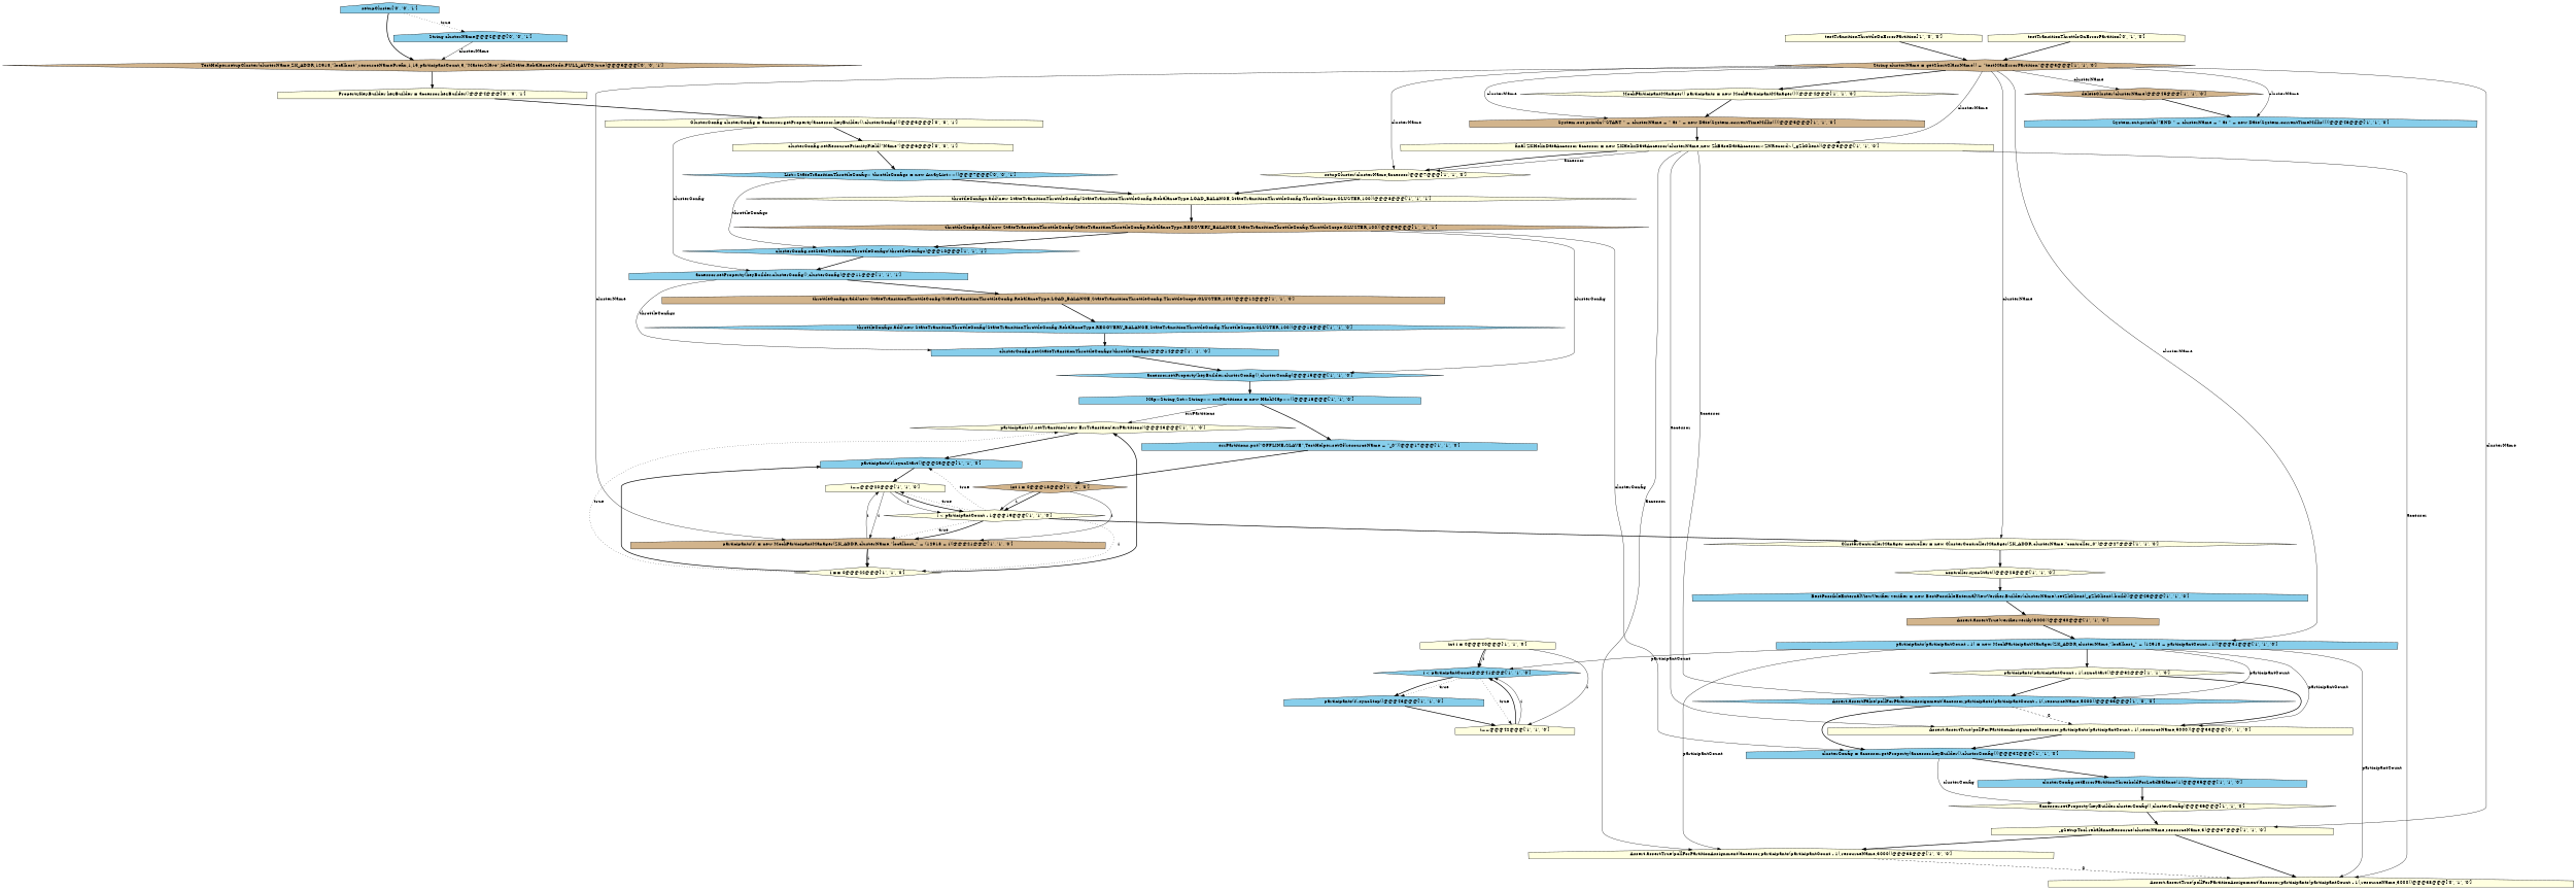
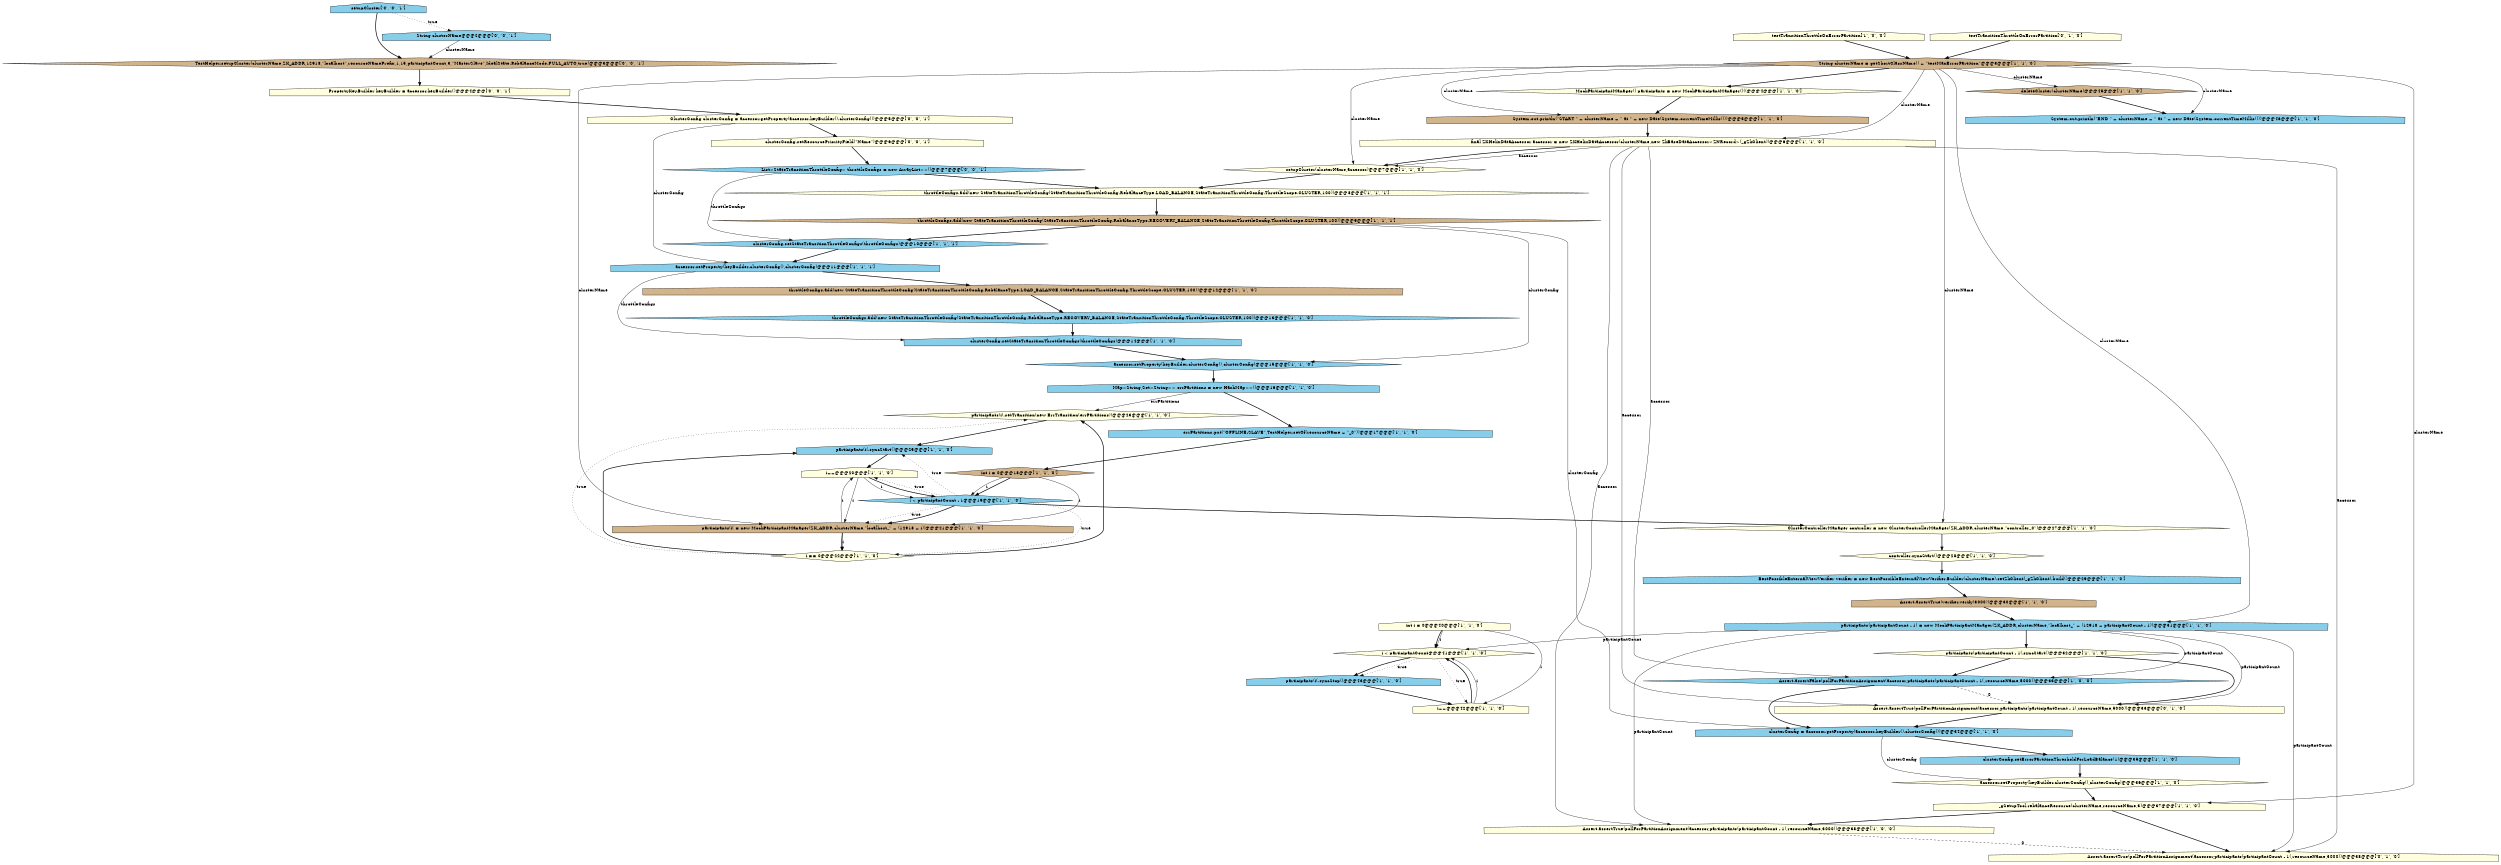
  digraph {
    node [fillcolor=lightyellow shape=house style=filled]
    edge [style=bold]
    n1 [label="ClusterConfig clusterConfig = accessor.getProperty(accessor.keyBuilder().clusterConfig())@@@5@@@['0', '0', '1']"]
    n2 [fillcolor=skyblue label="accessor.setProperty(keyBuilder.clusterConfig(),clusterConfig)@@@11@@@['1', '1', '1']"]
    n3 [label="clusterConfig.setResourcePriorityField(\"Name\")@@@6@@@['0', '0', '1']"]
    n4 [fillcolor=skyblue label="clusterConfig.setStateTransitionThrottleConfigs(throttleConfigs)@@@14@@@['1', '1', '0']"]
    n5 [fillcolor=tan label="throttleConfigs.add(new StateTransitionThrottleConfig(StateTransitionThrottleConfig.RebalanceType.LOAD_BALANCE,StateTransitionThrottleConfig.ThrottleScope.CLUSTER,100))@@@12@@@['1', '1', '0']"]
    n6 [fillcolor=skyblue label="List<StateTransitionThrottleConfig> throttleConfigs = new ArrayList<>()@@@7@@@['0', '0', '1']" shape=diamond]
    n7 [label="ClusterControllerManager controller = new ClusterControllerManager(ZK_ADDR,clusterName,\"controller_0\")@@@27@@@['1', '1', '0']" shape=diamond]
    n8 [label="controller.syncStart()@@@28@@@['1', '1', '0']" shape=diamond]
    n9 [fillcolor=skyblue label="BestPossibleExternalViewVerifier verifier = new BestPossibleExternalViewVerifier.Builder(clusterName).setZkClient(_gZkClient).build()@@@29@@@['1', '1', '0']"]
    n10 [fillcolor=tan label="deleteCluster(clusterName)@@@45@@@['1', '1', '0']" shape=diamond]
    n11 [fillcolor=skyblue label="System.out.println(\"END \" + clusterName + \" at \" + new Date(System.currentTimeMillis()))@@@46@@@['1', '1', '0']"]
    n12 [label="int i = 0@@@40@@@['1', '1', '0']"]
-   n13 [fillcolor=skyblue label="i < participantCount@@@41@@@['1', '1', '0']" shape=diamond]
+   n13 [label="i < participantCount@@@41@@@['1', '1', '0']" shape=diamond]
    n14 [label="i++@@@42@@@['1', '1', '0']"]
    n15 [label="accessor.setProperty(keyBuilder.clusterConfig(),clusterConfig)@@@36@@@['1', '1', '0']" shape=diamond]
    n16 [label="_gSetupTool.rebalanceResource(clusterName,resourceName,3)@@@37@@@['1', '1', '0']"]
    n17 [label="Assert.assertTrue(pollForPartitionAssignment(accessor,participants(participantCount - 1(,resourceName,3000))@@@38@@@['1', '0', '0']"]
    n18 [label="Assert.assertTrue(pollForPartitionAssignment(accessor,participants(participantCount - 1(,resourceName,3000))@@@38@@@['0', '1', '0']"]
    n19 [fillcolor=tan label="participants(i( = new MockParticipantManager(ZK_ADDR,clusterName,\"localhost_\" + (12918 + i))@@@21@@@['1', '1', '0']"]
    n20 [label="i == 0@@@22@@@['1', '1', '0']" shape=diamond]
    n21 [label="i++@@@20@@@['1', '1', '0']"]
    n22 [label="participants(i(.setTransition(new ErrTransition(errPartitions))@@@23@@@['1', '1', '0']" shape=diamond]
    n23 [fillcolor=skyblue label="participants(i(.syncStart()@@@25@@@['1', '1', '0']"]
-   n24 [label="i < participantCount - 1@@@19@@@['1', '1', '0']" shape=diamond]
+   n24 [fillcolor=skyblue label="i < participantCount - 1@@@19@@@['1', '1', '0']" shape=diamond]
    n25 [fillcolor=tan label="String clusterName = getShortClassName() + \"testMaxErrorPartition\"@@@3@@@['1', '1', '0']" shape=diamond]
    n26 [fillcolor=tan label="System.out.println(\"START \" + clusterName + \" at \" + new Date(System.currentTimeMillis()))@@@5@@@['1', '1', '0']"]
    n27 [label="final ZKHelixDataAccessor accessor = new ZKHelixDataAccessor(clusterName,new ZkBaseDataAccessor<ZNRecord>(_gZkClient))@@@6@@@['1', '1', '0']"]
    n28 [label="MockParticipantManager(( participants = new MockParticipantManager((((@@@4@@@['1', '1', '0']" shape=diamond]
    n29 [label="setupCluster(clusterName,accessor)@@@7@@@['1', '1', '0']" shape=diamond]
    n30 [fillcolor=skyblue label="participants(participantCount - 1( = new MockParticipantManager(ZK_ADDR,clusterName,\"localhost_\" + (12918 + participantCount - 1))@@@31@@@['1', '1', '0']"]
    n31 [fillcolor=skyblue label="Assert.assertFalse(pollForPartitionAssignment(accessor,participants(participantCount - 1(,resourceName,5000))@@@33@@@['1', '0', '0']" shape=diamond]
    n32 [label="Assert.assertTrue(pollForPartitionAssignment(accessor,participants(participantCount - 1(,resourceName,5000))@@@33@@@['0', '1', '0']"]
    n33 [label="throttleConfigs.add(new StateTransitionThrottleConfig(StateTransitionThrottleConfig.RebalanceType.LOAD_BALANCE,StateTransitionThrottleConfig.ThrottleScope.CLUSTER,100))@@@8@@@['1', '1', '1']" shape=diamond]
    n34 [label="participants(participantCount - 1(.syncStart()@@@32@@@['1', '1', '0']" shape=diamond]
    n35 [fillcolor=skyblue label="Map<String,Set<String>> errPartitions = new HashMap<>()@@@16@@@['1', '1', '0']"]
    n36 [fillcolor=skyblue label="errPartitions.put(\"OFFLINE-SLAVE\",TestHelper.setOf(resourceName + \"_0\"))@@@17@@@['1', '1', '0']"]
    n37 [fillcolor=tan label="int i = 0@@@18@@@['1', '1', '0']" shape=diamond]
    n38 [fillcolor=skyblue label="setupCluster['0', '0', '1']"]
    n39 [fillcolor=skyblue label="String clusterName@@@2@@@['0', '0', '1']"]
    n40 [fillcolor=tan label="TestHelper.setupCluster(clusterName,ZK_ADDR,12918,\"localhost\",resourceNamePrefix,1,15,participantCount,3,\"MasterSlave\",IdealState.RebalanceMode.FULL_AUTO,true)@@@3@@@['0', '0', '1']" shape=diamond]
    n41 [label="PropertyKey.Builder keyBuilder = accessor.keyBuilder()@@@4@@@['0', '0', '1']"]
    n42 [fillcolor=skyblue label="clusterConfig = accessor.getProperty(accessor.keyBuilder().clusterConfig())@@@34@@@['1', '1', '0']"]
    n43 [fillcolor=skyblue label="clusterConfig.setErrorPartitionThresholdForLoadBalance(1)@@@35@@@['1', '1', '0']"]
    n44 [fillcolor=skyblue label="participants(i(.syncStop()@@@43@@@['1', '1', '0']"]
    n45 [fillcolor=skyblue label="accessor.setProperty(keyBuilder.clusterConfig(),clusterConfig)@@@15@@@['1', '1', '0']" shape=diamond]
    n46 [label="testTransitionThrottleOnErrorPartition['1', '0', '0']"]
    n47 [fillcolor=tan label="Assert.assertTrue(verifier.verify(3000))@@@30@@@['1', '1', '0']"]
    n48 [fillcolor=skyblue label="throttleConfigs.add(new StateTransitionThrottleConfig(StateTransitionThrottleConfig.RebalanceType.RECOVERY_BALANCE,StateTransitionThrottleConfig.ThrottleScope.CLUSTER,100))@@@13@@@['1', '1', '0']" shape=diamond]
    n49 [label="testTransitionThrottleOnErrorPartition['0', '1', '0']"]
    n50 [fillcolor=tan label="throttleConfigs.add(new StateTransitionThrottleConfig(StateTransitionThrottleConfig.RebalanceType.RECOVERY_BALANCE,StateTransitionThrottleConfig.ThrottleScope.CLUSTER,100))@@@9@@@['1', '1', '1']" shape=diamond]
    n51 [fillcolor=skyblue label="clusterConfig.setStateTransitionThrottleConfigs(throttleConfigs)@@@10@@@['1', '1', '1']" shape=diamond]
    n1 -> n2 [label=clusterConfig style=solid]
    n1 -> n3
    n2 -> n4 [label=throttleConfigs style=solid]
    n2 -> n5
    n3 -> n6
    n4 -> n45
    n5 -> n48
    n6 -> n33
    n6 -> n51 [label=throttleConfigs style=solid]
    n7 -> n8
    n8 -> n9
    n9 -> n47
    n10 -> n11
    n12 -> n13 [label=i style=solid]
    n12 -> n13
    n12 -> n14 [label=i style=solid]
    n13 -> n14 [label=true style=dotted]
    n13 -> n44 [label=true style=dotted]
    n13 -> n44
    n14 -> n13
    n14 -> n13 [label=i style=solid]
    n15 -> n16
    n16 -> n17
    n16 -> n18
    n17 -> n18 [label=0 style=dashed]
    n19 -> n20 [label=i style=solid]
    n19 -> n20
    n19 -> n21 [label=i style=solid]
    n20 -> n22 [label=true style=dotted]
    n20 -> n22
    n20 -> n23
    n21 -> n19 [label=i style=solid]
    n21 -> n24 [label=i style=solid]
    n21 -> n24
    n22 -> n23
    n23 -> n21
    n24 -> n7
    n24 -> n19 [label=true style=dotted]
    n24 -> n19
-   n24 -> n20 [label=i style=dotted]
+   n24 -> n20 [label=true style=dotted]
    n24 -> n21 [label=true style=dotted]
    n24 -> n23 [label=true style=dotted]
    n25 -> n7 [label=clusterName style=solid]
    n25 -> n10 [label=clusterName style=solid]
    n25 -> n11 [label=clusterName style=solid]
    n25 -> n16 [label=clusterName style=solid]
    n25 -> n19 [label=clusterName style=solid]
    n25 -> n26 [label=clusterName style=solid]
    n25 -> n27 [label=clusterName style=solid]
    n25 -> n28
    n25 -> n29 [label=clusterName style=solid]
    n25 -> n30 [label=clusterName style=solid]
    n26 -> n27
    n27 -> n17 [label=accessor style=solid]
    n27 -> n18 [label=accessor style=solid]
    n27 -> n29 [label=accessor style=solid]
    n27 -> n29
    n27 -> n31 [label=accessor style=solid]
    n27 -> n32 [label=accessor style=solid]
    n28 -> n26
    n29 -> n33
    n30 -> n13 [label=participantCount style=solid]
    n30 -> n17 [label=participantCount style=solid]
    n30 -> n18 [label=participantCount style=solid]
    n30 -> n31 [label=participantCount style=solid]
    n30 -> n32 [label=participantCount style=solid]
    n30 -> n34
    n31 -> n32 [label=0 style=dashed]
    n31 -> n42
    n32 -> n42
    n33 -> n50
    n34 -> n31
    n34 -> n32
    n35 -> n22 [label=errPartitions style=solid]
    n35 -> n36
    n36 -> n37
    n37 -> n19 [label=i style=solid]
    n37 -> n24
    n37 -> n24 [label=i style=solid]
    n38 -> n39 [label=true style=dotted]
    n38 -> n40
    n39 -> n40 [label=clusterName style=solid]
    n40 -> n41
    n41 -> n1
    n42 -> n15 [label=clusterConfig style=solid]
    n42 -> n43
    n43 -> n15
    n44 -> n14
    n45 -> n35
    n46 -> n25
    n47 -> n30
    n48 -> n4
    n49 -> n25
    n50 -> n42 [label=clusterConfig style=solid]
    n50 -> n45 [label=clusterConfig style=solid]
    n50 -> n51
    n51 -> n2
  }
